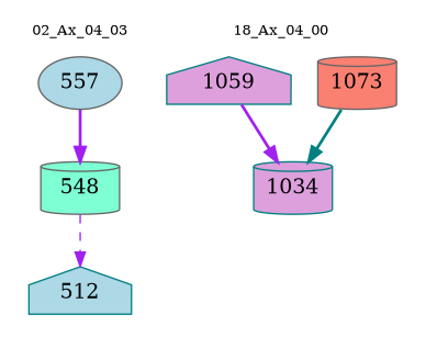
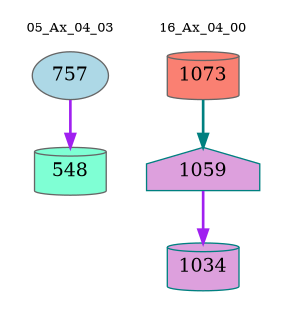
  digraph {
    node [color=gray40 fillcolor=lightblue shape=cylinder style=filled]
    edge [color=purple style=bold]
-   n1 [label=557 shape=ellipse]
+   n1 [label=757 shape=ellipse]
    n2 [fillcolor=aquamarine label=548]
-   n3 [color=teal label=512 shape=house]
    n4 [fillcolor=salmon label=1073]
    n5 [color=teal fillcolor=plum label=1059 shape=house]
    n6 [color=teal fillcolor=plum label=1034]
    subgraph cluster_1 {
      color=white
      fontsize=10
-     label="02_Ax_04_03"
+     label="05_Ax_04_03"
      n1
      n2
-     n3
    }
    subgraph cluster_2 {
      color=white
      fontsize=10
-     label="18_Ax_04_00"
+     label="16_Ax_04_00"
      n4
      n5
      n6
    }
    n1 -> n2
-   n2 -> n3 [style=dashed]
-   n4 -> n6 [color=teal]
+   n4 -> n5 [color=teal]
    n5 -> n6
  }
